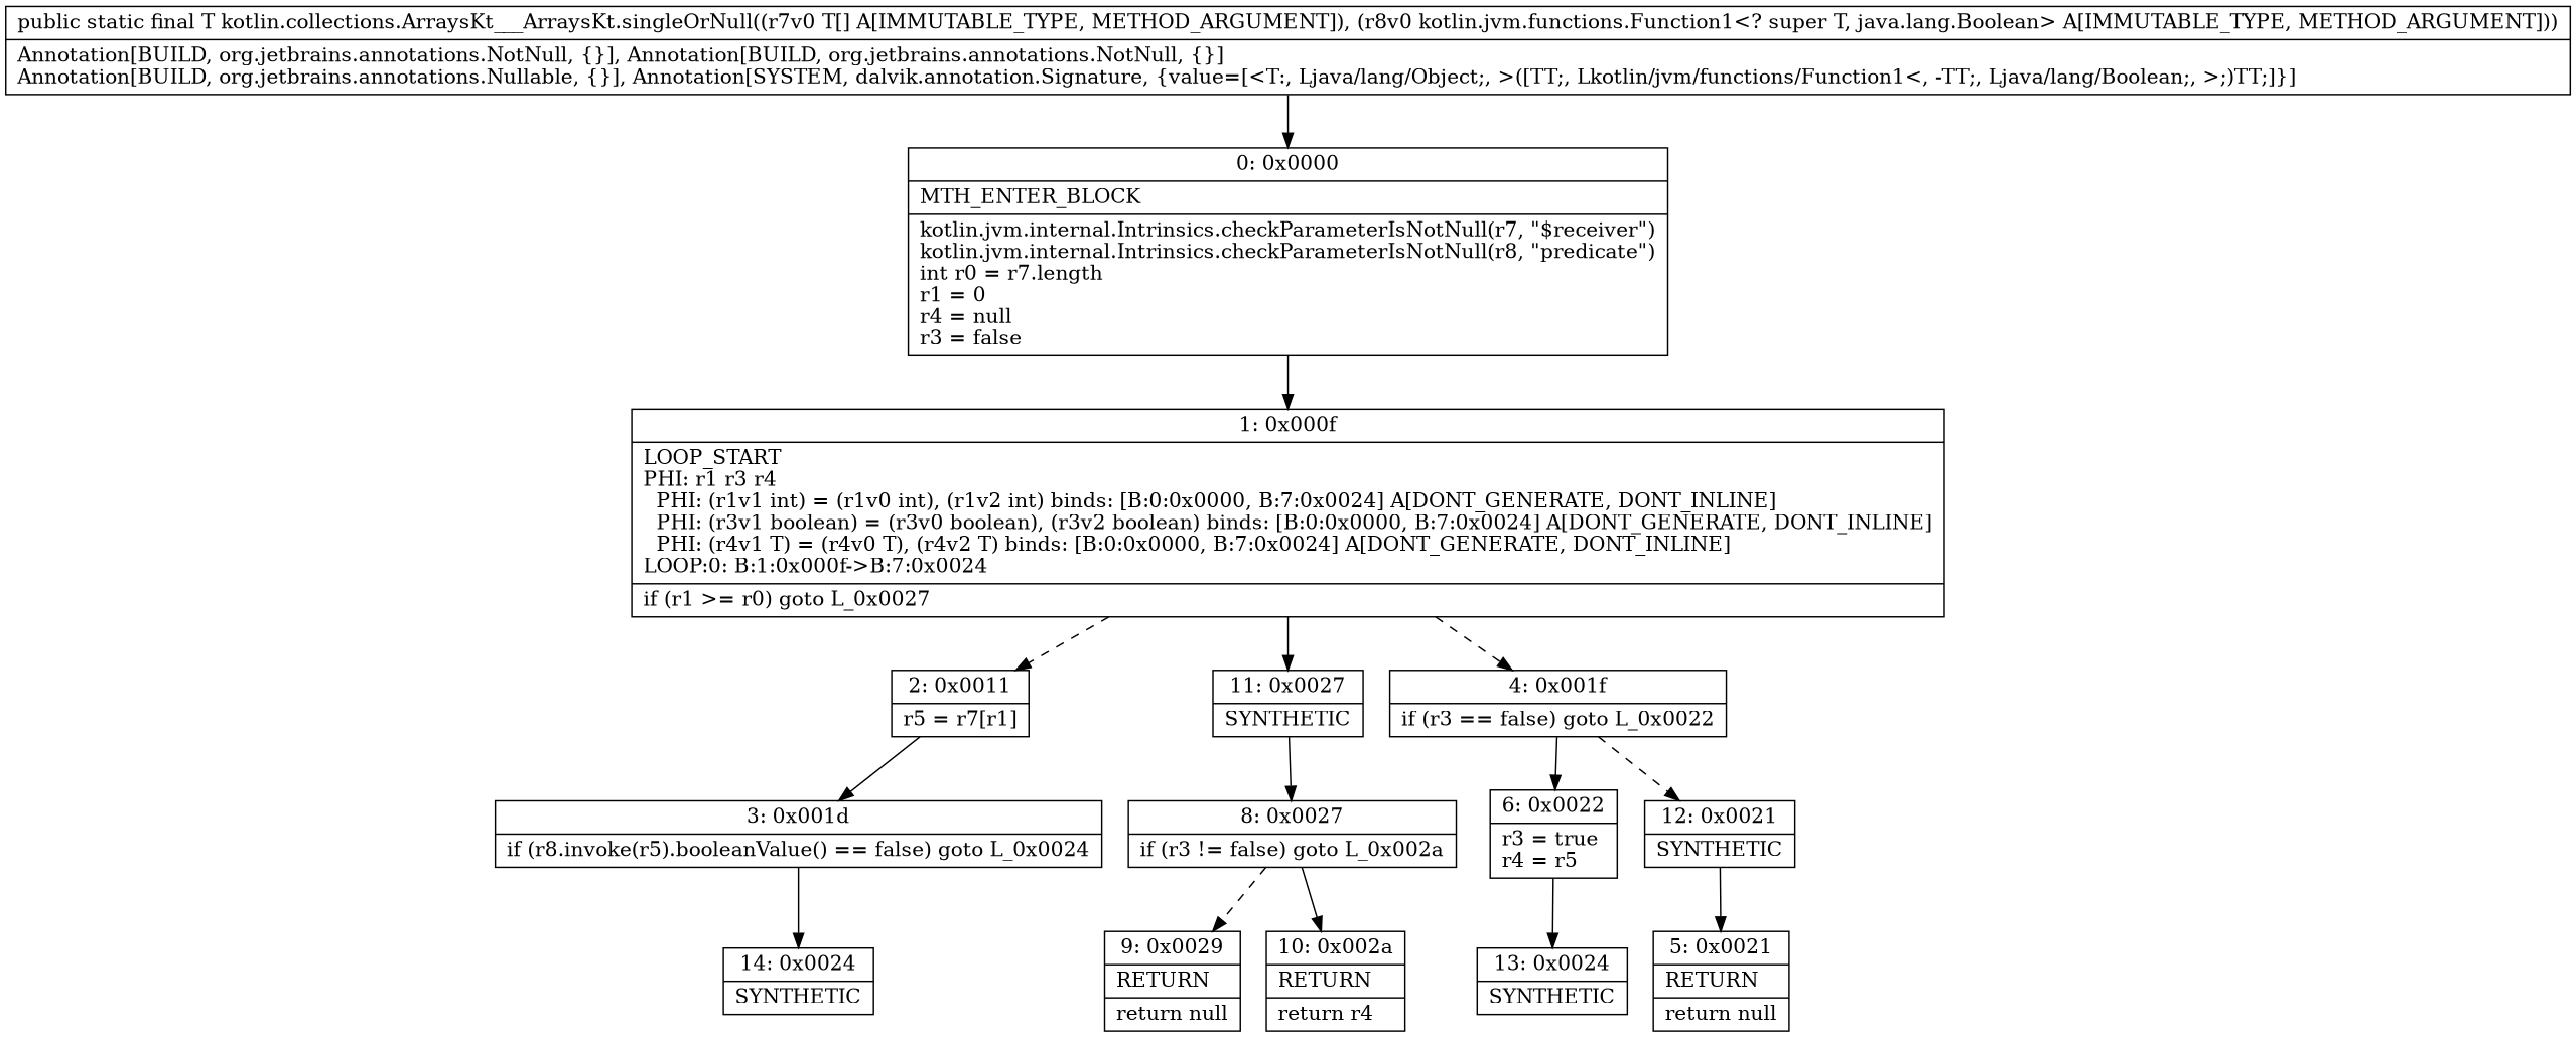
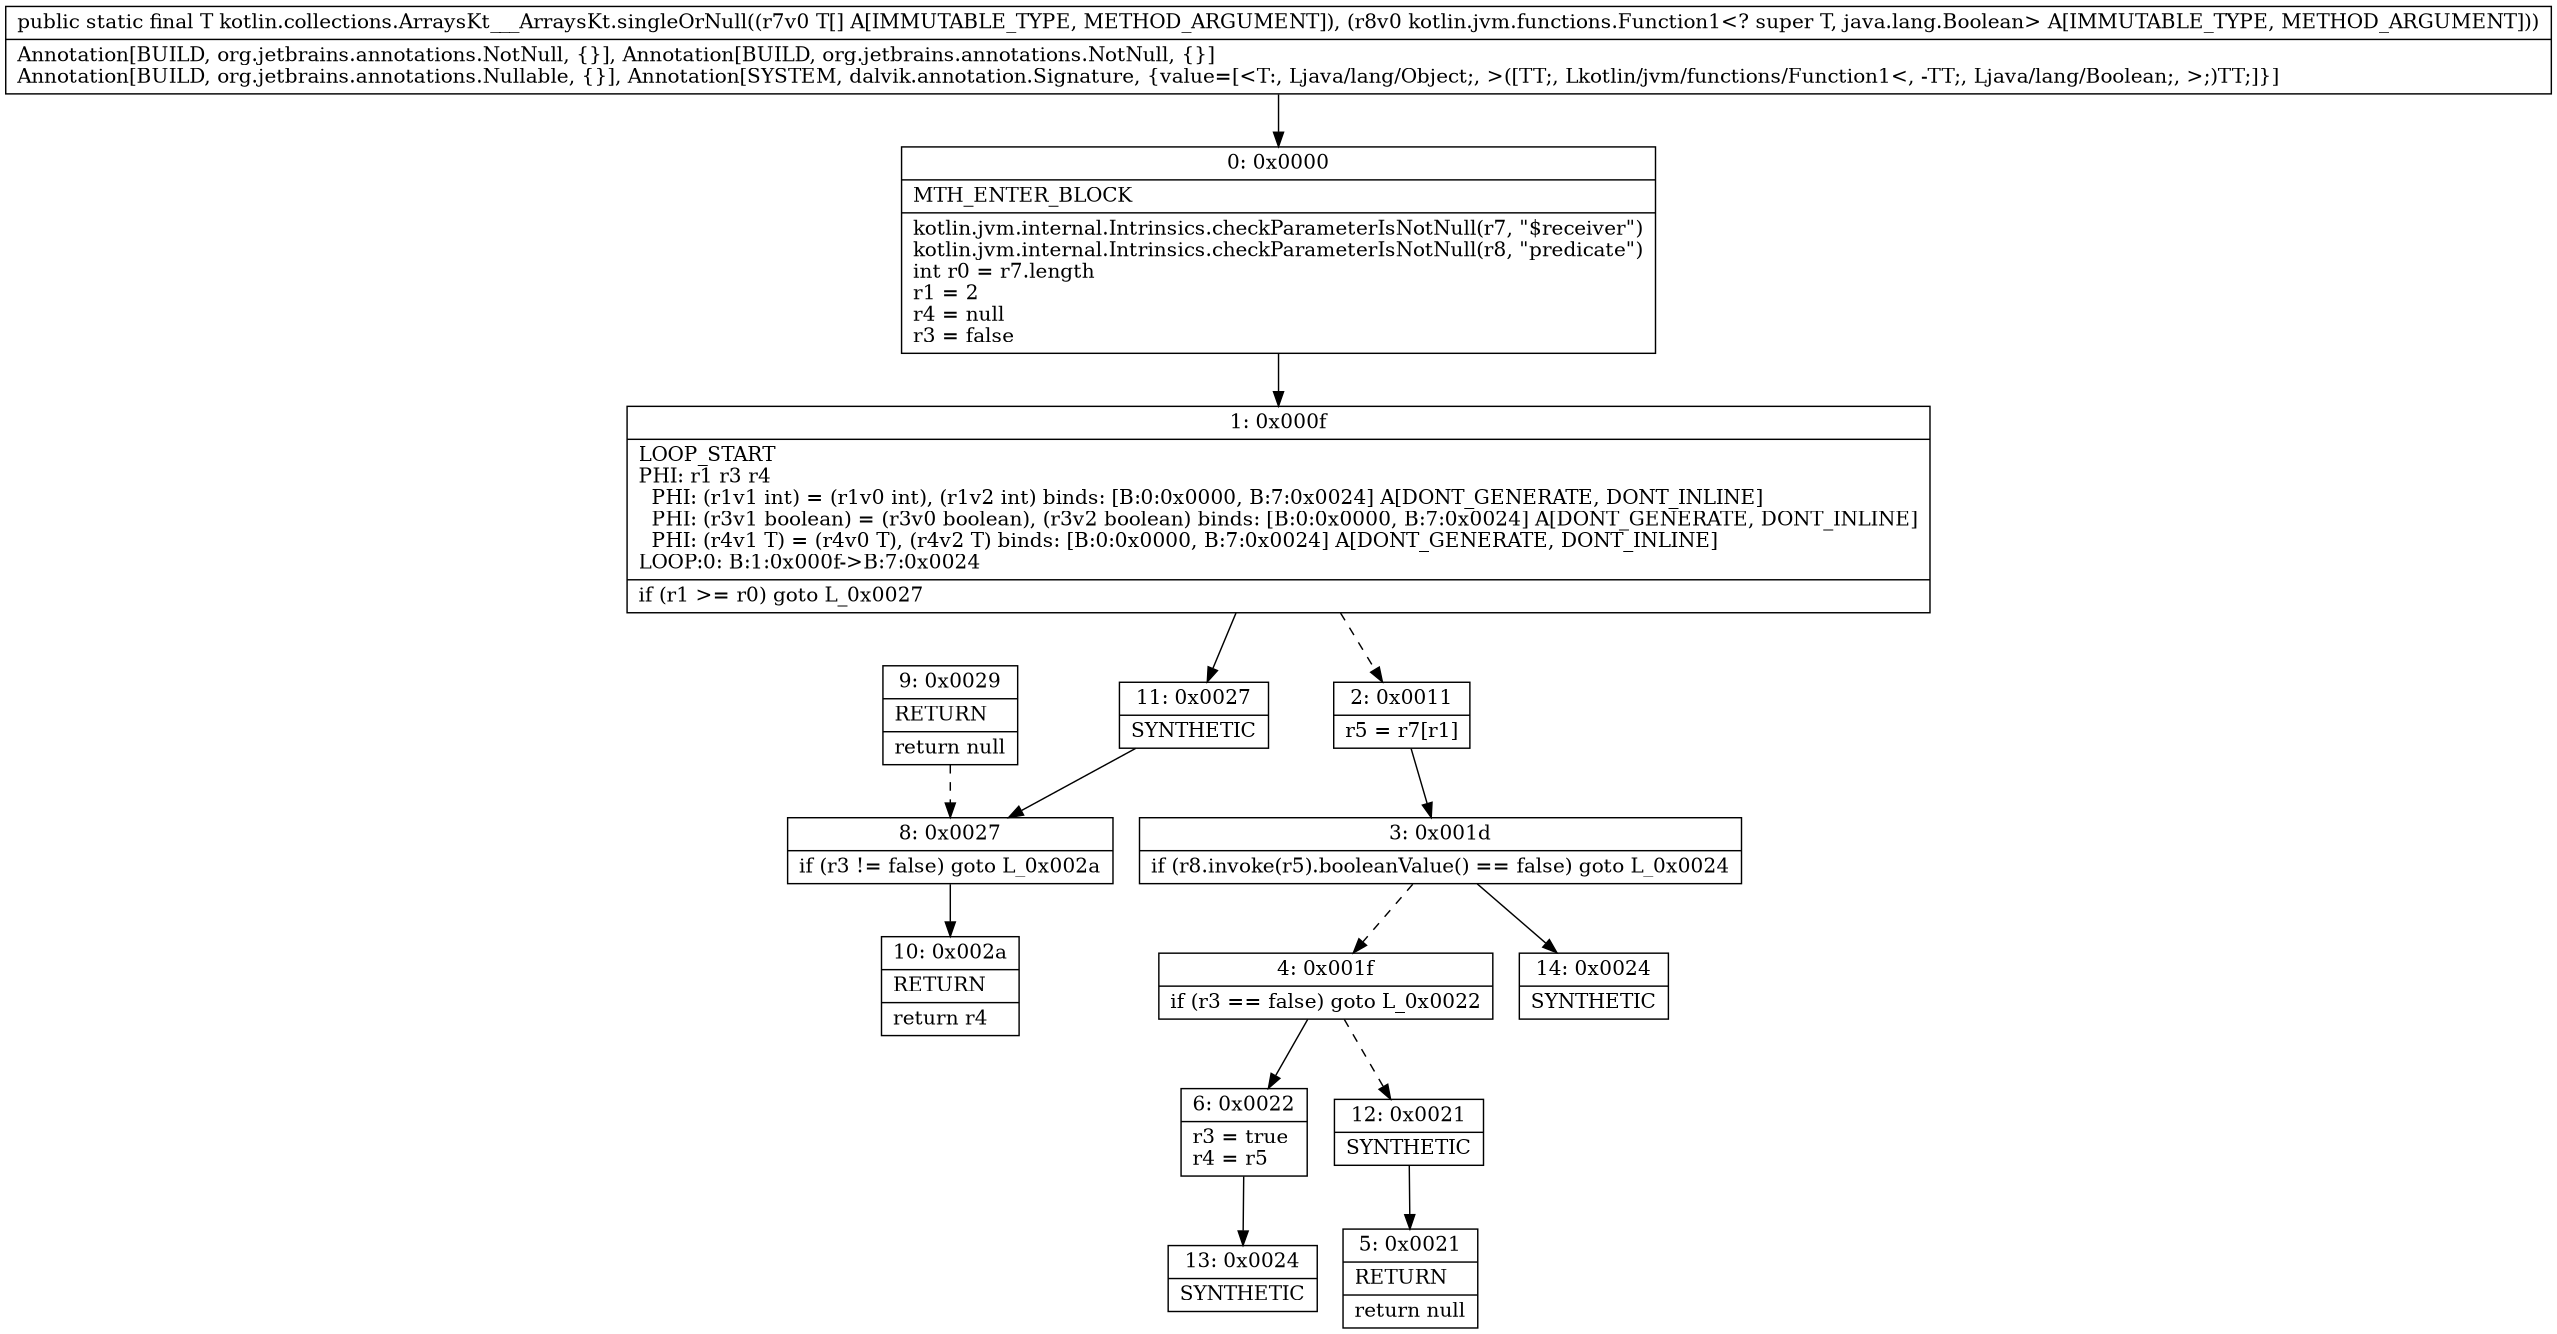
  digraph {
    node [shape=record]
-   n1 [label="{0\:\ 0x0000|MTH_ENTER_BLOCK\l|kotlin.jvm.internal.Intrinsics.checkParameterIsNotNull(r7, \"$receiver\")\lkotlin.jvm.internal.Intrinsics.checkParameterIsNotNull(r8, \"predicate\")\lint r0 = r7.length\lr1 = 0\lr4 = null\lr3 = false\l}"]
+   n1 [label="{0\:\ 0x0000|MTH_ENTER_BLOCK\l|kotlin.jvm.internal.Intrinsics.checkParameterIsNotNull(r7, \"$receiver\")\lkotlin.jvm.internal.Intrinsics.checkParameterIsNotNull(r8, \"predicate\")\lint r0 = r7.length\lr1 = 2\lr4 = null\lr3 = false\l}"]
    n2 [label="{1\:\ 0x000f|LOOP_START\lPHI: r1 r3 r4 \l  PHI: (r1v1 int) = (r1v0 int), (r1v2 int) binds: [B:0:0x0000, B:7:0x0024] A[DONT_GENERATE, DONT_INLINE]\l  PHI: (r3v1 boolean) = (r3v0 boolean), (r3v2 boolean) binds: [B:0:0x0000, B:7:0x0024] A[DONT_GENERATE, DONT_INLINE]\l  PHI: (r4v1 T) = (r4v0 T), (r4v2 T) binds: [B:0:0x0000, B:7:0x0024] A[DONT_GENERATE, DONT_INLINE]\lLOOP:0: B:1:0x000f\-\>B:7:0x0024\l|if (r1 \>= r0) goto L_0x0027\l}"]
    n3 [label="{2\:\ 0x0011|r5 = r7[r1]\l}"]
    n4 [label="{11\:\ 0x0027|SYNTHETIC\l}"]
    n5 [label="{3\:\ 0x001d|if (r8.invoke(r5).booleanValue() == false) goto L_0x0024\l}"]
    n6 [label="{8\:\ 0x0027|if (r3 != false) goto L_0x002a\l}"]
    n7 [label="{4\:\ 0x001f|if (r3 == false) goto L_0x0022\l}"]
    n8 [label="{14\:\ 0x0024|SYNTHETIC\l}"]
    n9 [label="{6\:\ 0x0022|r3 = true\lr4 = r5\l}"]
    n10 [label="{12\:\ 0x0021|SYNTHETIC\l}"]
    n11 [label="{13\:\ 0x0024|SYNTHETIC\l}"]
    n12 [label="{5\:\ 0x0021|RETURN\l|return null\l}"]
    n13 [label="{9\:\ 0x0029|RETURN\l|return null\l}"]
    n14 [label="{10\:\ 0x002a|RETURN\l|return r4\l}"]
    n15 [label="{public static final T kotlin.collections.ArraysKt___ArraysKt.singleOrNull((r7v0 T[] A[IMMUTABLE_TYPE, METHOD_ARGUMENT]), (r8v0 kotlin.jvm.functions.Function1\<? super T, java.lang.Boolean\> A[IMMUTABLE_TYPE, METHOD_ARGUMENT]))  | Annotation[BUILD, org.jetbrains.annotations.NotNull, \{\}], Annotation[BUILD, org.jetbrains.annotations.NotNull, \{\}]\lAnnotation[BUILD, org.jetbrains.annotations.Nullable, \{\}], Annotation[SYSTEM, dalvik.annotation.Signature, \{value=[\<T:, Ljava\/lang\/Object;, \>([TT;, Lkotlin\/jvm\/functions\/Function1\<, \-TT;, Ljava\/lang\/Boolean;, \>;)TT;]\}]\l}"]
    n1 -> n2
    n2 -> n3 [style=dashed]
    n2 -> n4
    n3 -> n5
    n4 -> n6
-   n2 -> n7 [style=dashed]
+   n5 -> n7 [style=dashed]
    n5 -> n8
-   n6 -> n13 [style=dashed]
+   n13 -> n6 [style=dashed]
    n6 -> n14
    n7 -> n9
    n7 -> n10 [style=dashed]
    n9 -> n11
    n10 -> n12
    n15 -> n1
  }
